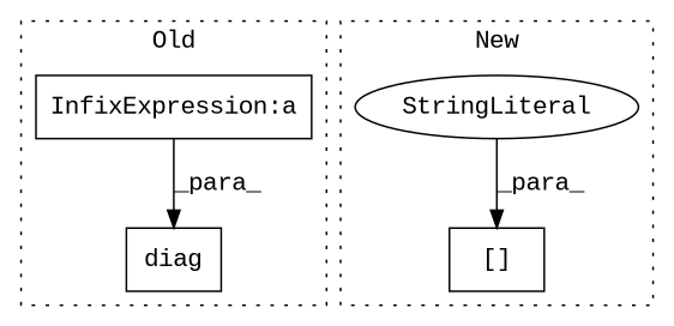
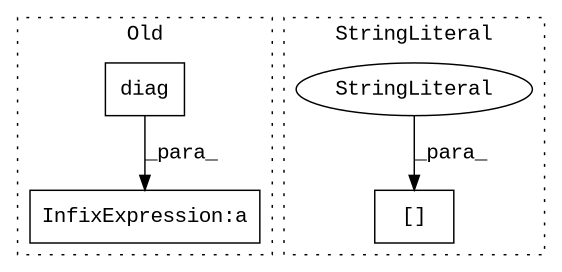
  digraph {
    fontname="Liberation Mono"
    node [fontname="Liberation Mono" shape=box]
    edge [fontname="Liberation Mono"]
    n1 [a=32 l="5,1" label=diag s="3204,3218"]
    n2 [a=27 l=3 label="InfixExpression:a" s=3225]
    n3 [a=2 l="7,1" label="[]" s="3295,3317"]
    n4 [a=45 l=15 label=StringLiteral s=3302 shape=ellipse]
    subgraph cluster_1 {
      label=Old
      style=dotted
      n1
      n2
    }
    subgraph cluster_2 {
-     label=New
+     label=StringLiteral
      style=dotted
      n3
      n4
    }
-   n2 -> n1 [label=_para_]
+   n1 -> n2 [label=_para_]
    n4 -> n3 [label=_para_]
  }
